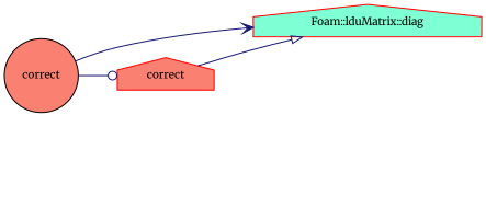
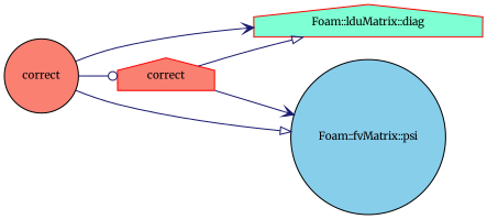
  digraph {
    rankdir=LR
    fontname=Merriweather
    node [color=black fillcolor=salmon fontname=Merriweather fontsize=10 shape=circle style=filled]
    edge [color=midnightblue fontname=Merriweather fontsize=10 labelfontname=Helvetica labelfontsize=10 style=solid arrowhead=vee]
    n1 [fontcolor=black height=0.2 label=correct width=0.4]
    n2 [color=red height=0.2 label=correct shape=house width=0.4]
    n3 [color=red height=0.2 label="Foam::lduMatrix::diag" shape=house width=0.4 fillcolor=aquamarine]
+   n4 [height=0.2 label="Foam::fvMatrix::psi" width=0.4 fillcolor=skyblue]
    n1 -> n2 [arrowhead=odot]
    n1 -> n3
+   n1 -> n4 [arrowhead=onormal]
    n2 -> n3 [arrowhead=onormal]
+   n2 -> n4
  }
